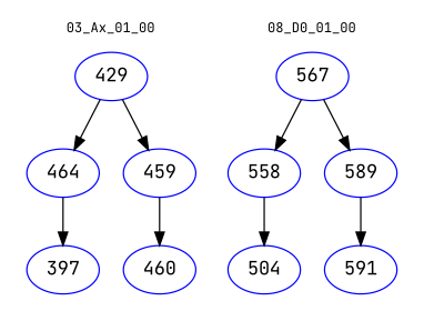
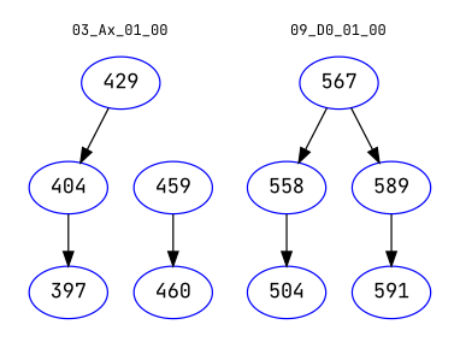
  digraph {
    fontname="JetBrains Mono"
    node [color=blue fontname="JetBrains Mono"]
    edge [color=black fontname="JetBrains Mono"]
    n1 [label=429]
-   n2 [label=464]
+   n2 [label=404]
    n3 [label=459]
    n4 [label=397]
    n5 [label=460]
    n6 [label=567]
    n7 [label=558]
    n8 [label=589]
    n9 [label=504]
    n10 [label=591]
    subgraph cluster_1 {
      color=white
      fontsize=10
      label="03_Ax_01_00"
      n1
      n2
      n3
      n4
      n5
    }
    subgraph cluster_2 {
      color=white
      fontsize=10
-     label="08_D0_01_00"
+     label="09_D0_01_00"
      n6
      n7
      n8
      n9
      n10
    }
    n1 -> n2
-   n1 -> n3
    n2 -> n4
    n3 -> n5
    n6 -> n7
    n6 -> n8
    n7 -> n9
    n8 -> n10
  }
